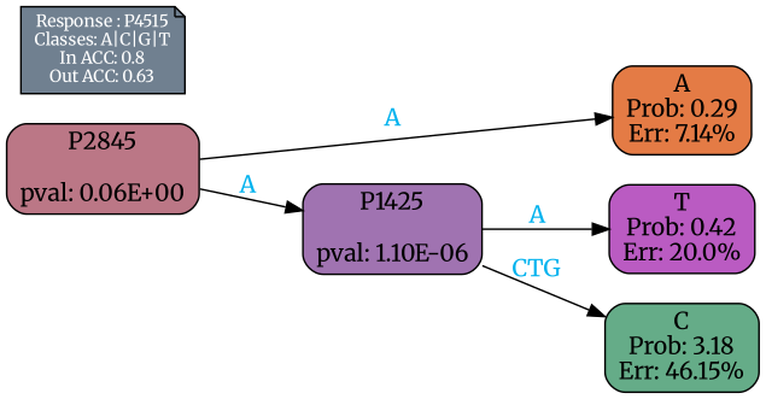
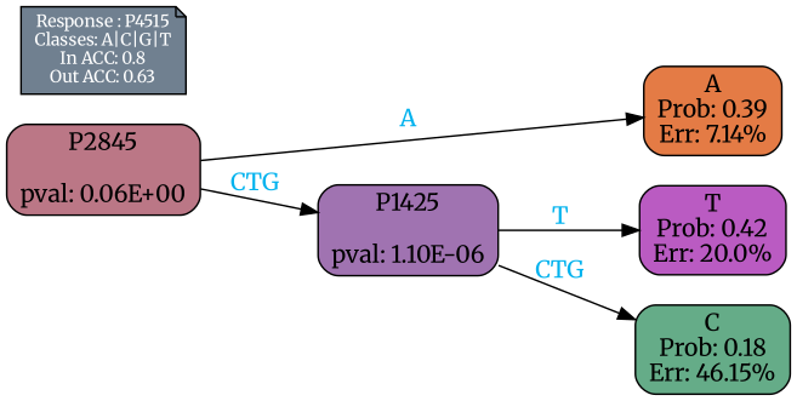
  digraph {
    fontname=Merriweather
    rankdir=LR
    ranksep=equally
    splines=polylines
    node [color=black fontname=Merriweather shape=box style="filled, rounded"]
    edge [fontcolor=deepskyblue2 fontname=Merriweather]
-   n1 [fillcolor="#e47b45" label="A\nProb: 0.29\nErr: 7.14%"]
+   n1 [fillcolor="#e47b45" label="A\nProb: 0.39\nErr: 7.14%"]
    n2 [fillcolor="#ba5bc2" label="T\nProb: 0.42\nErr: 20.0%"]
-   n3 [fillcolor="#65ac88" label="C\nProb: 3.18\nErr: 46.15%"]
+   n3 [fillcolor="#65ac88" label="C\nProb: 0.18\nErr: 46.15%"]
    n4 [align=left fillcolor=slategray fontcolor=white fontsize=10 label="Response : P4515\nClasses: A|C|G|T\nIn ACC: 0.8\nOut ACC: 0.63\n" shape=note style=filled]
    n5 [fillcolor="#bb7786" label="P2845\n\npval: 0.06E+00"]
    n6 [fillcolor="#a073b1" label="P1425\n\npval: 1.10E-06"]
    subgraph sub_1 {
      rank=same
      n1
      n2
      n3
    }
    subgraph sub_2 {
      rank=same
      n4
      n5
    }
    n5 -> n1 [label=A]
-   n5 -> n6 [label=A]
-   n6 -> n2 [label=A]
+   n5 -> n6 [label=CTG]
+   n6 -> n2 [label=T]
    n6 -> n3 [label=CTG]
  }
